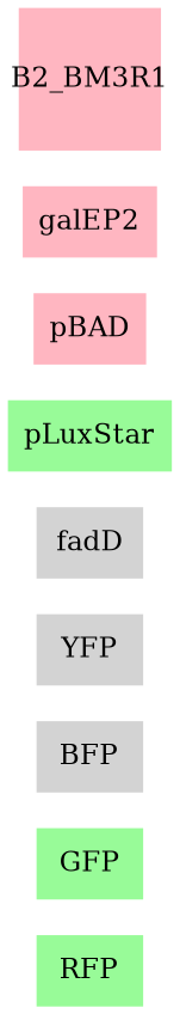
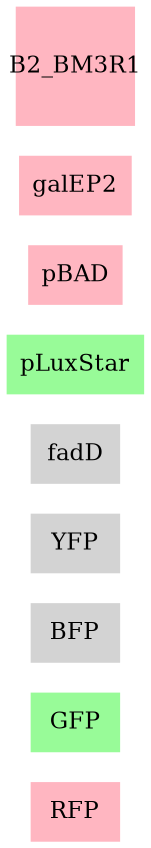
  digraph {
    rankdir=LR
    node [shape=none style=filled fillcolor=palegreen color=purple]
-   n1 [label=RFP]
+   n1 [label=RFP fillcolor=lightpink]
    n2 [label=GFP]
    n3 [label=BFP fillcolor=lightgrey color=red]
    n4 [label=YFP fillcolor=lightgrey]
    n5 [label=fadD fillcolor=lightgrey]
    n6 [label=pLuxStar color=red]
    n7 [label=pBAD fillcolor=lightpink color=red]
    n8 [label=galEP2 fillcolor=lightpink]
    B2_BM3R1 [fixedsize=true height=1.0 width=1.0 fillcolor=lightpink color=red]
  }
